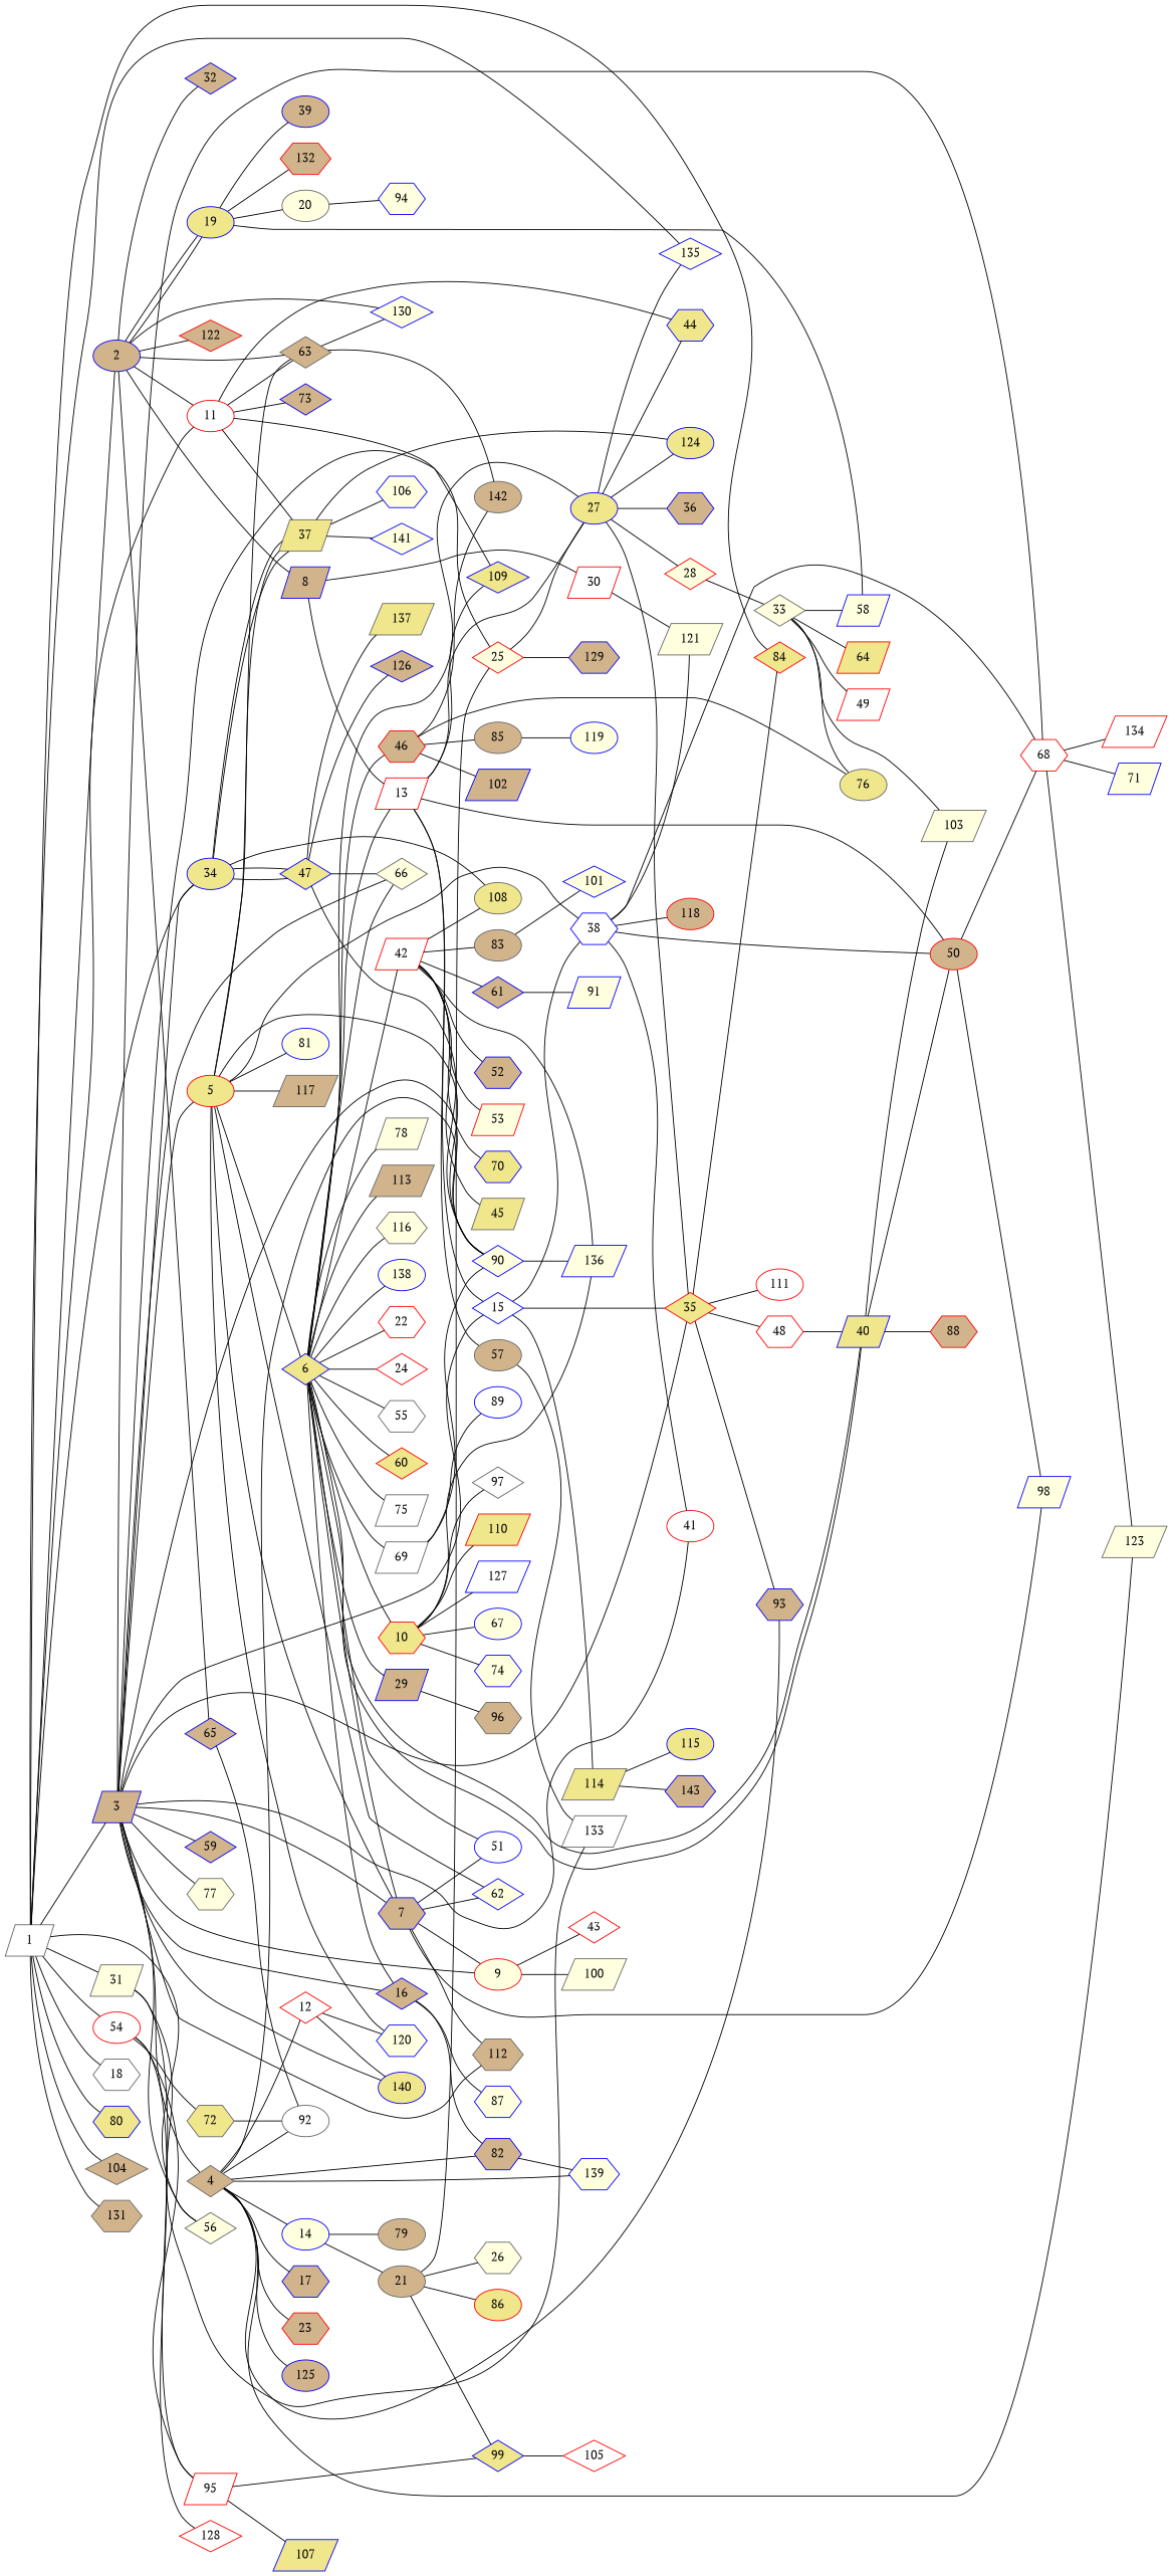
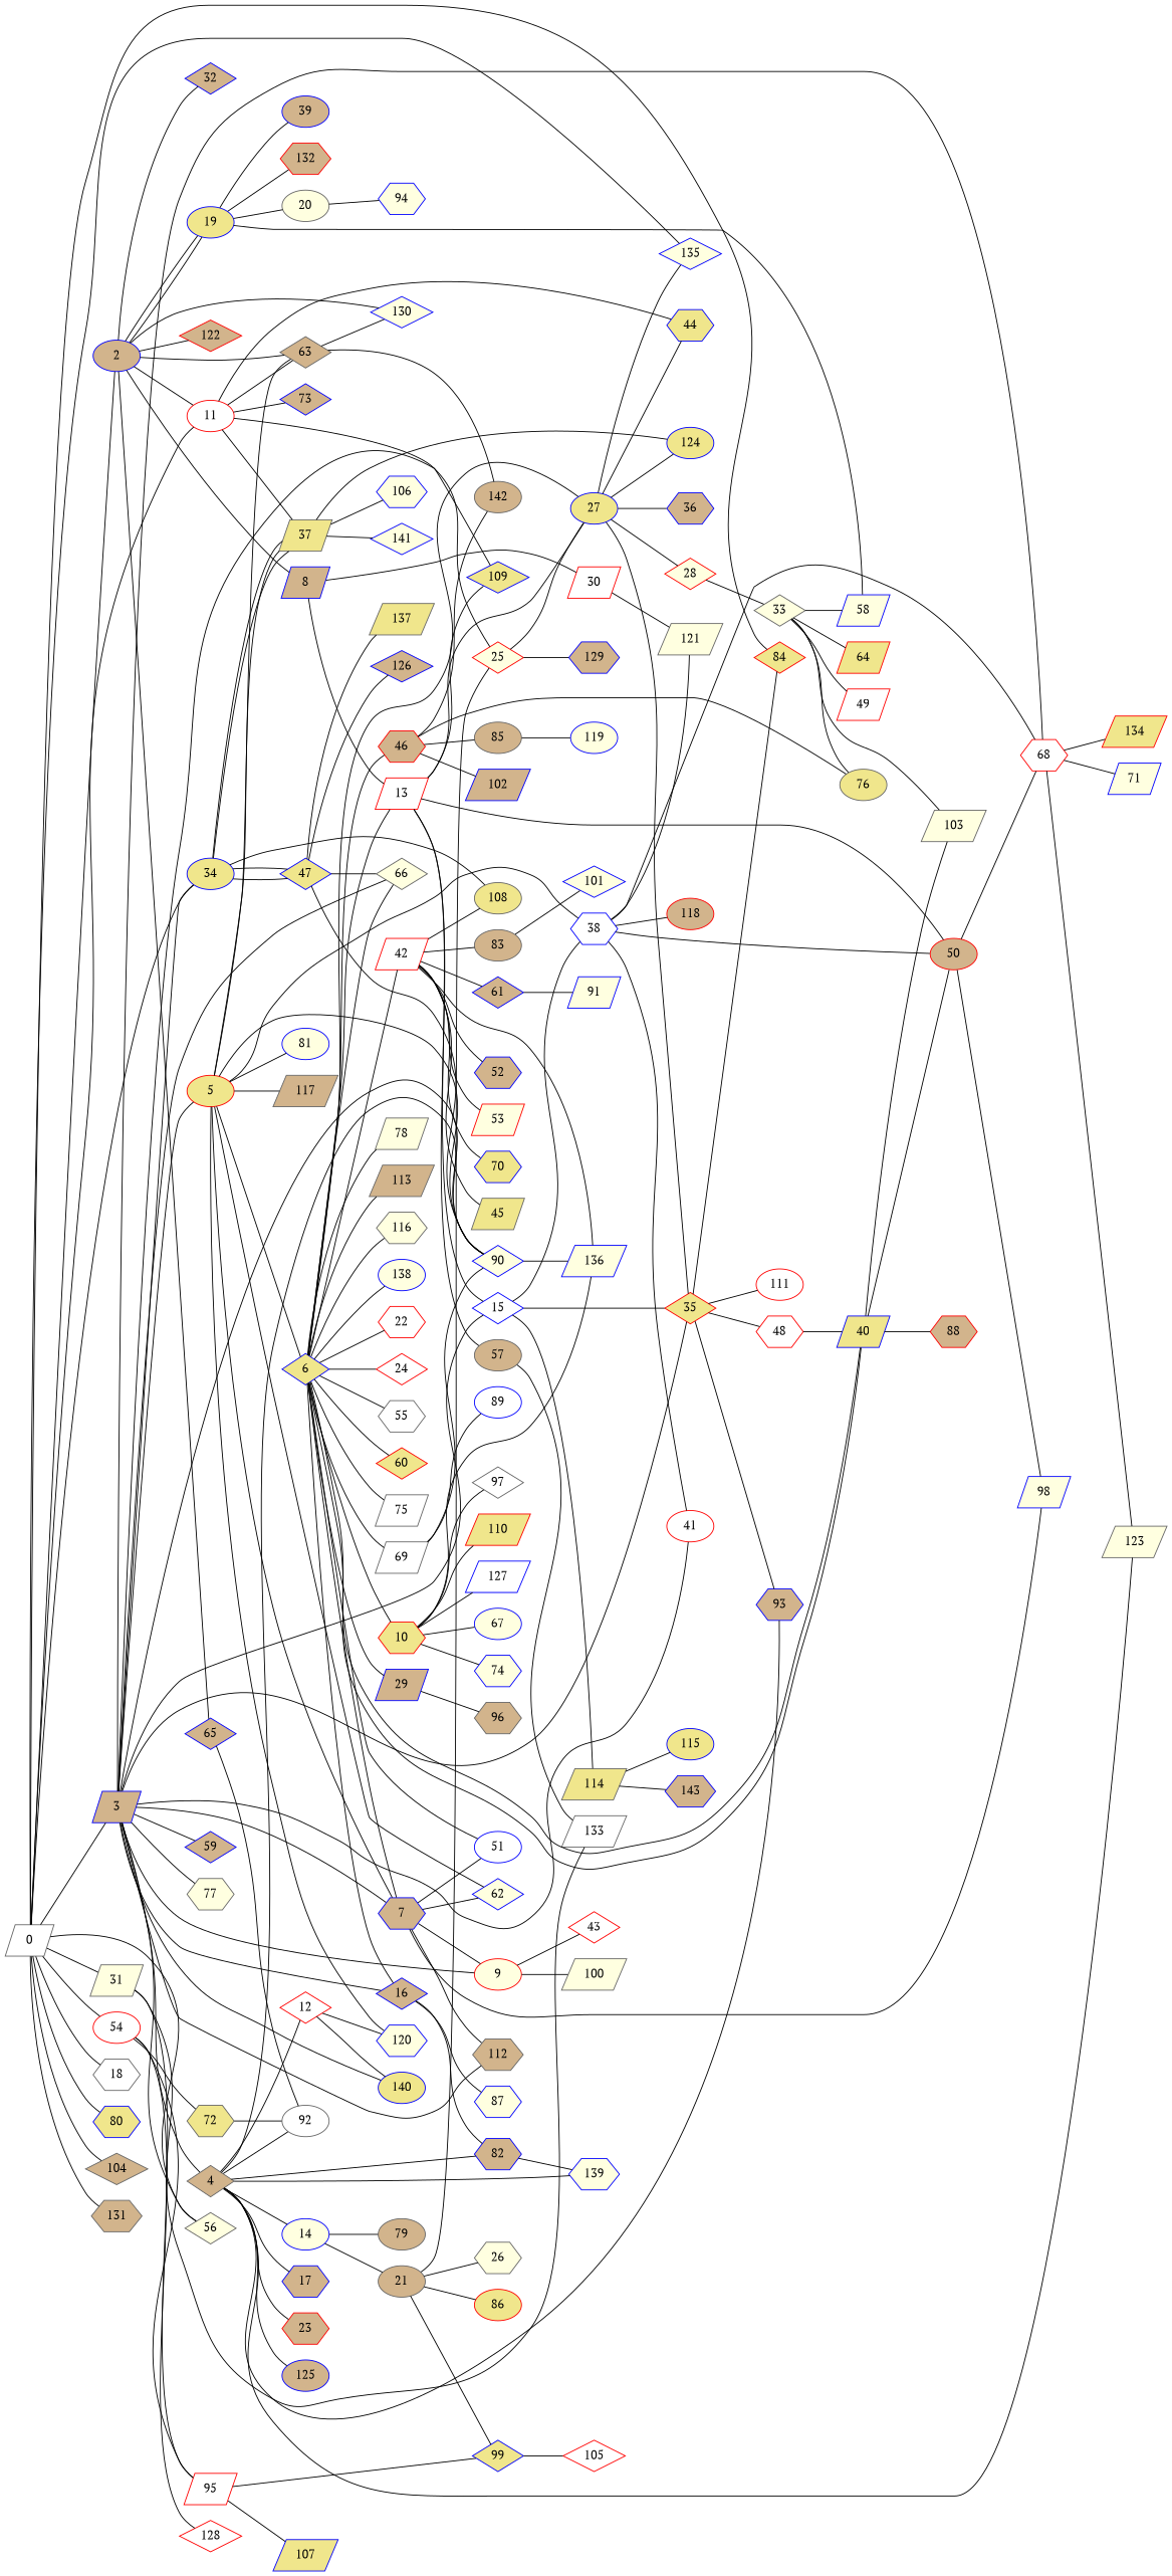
  graph {
    fontname="PT Serif"
    rankdir=LR
    node [color=blue fillcolor=tan fontname="PT Serif" shape=parallelogram style=filled]
    edge [fontname="PT Serif"]
-   1 [color=gray40 fillcolor=white]
+   1 [color=gray40 fillcolor=white label=0]
    2 [shape=ellipse]
    3
    11 [color=red fillcolor=white shape=ellipse]
    18 [color=gray40 fillcolor=white shape=hexagon]
    31 [color=gray40 fillcolor=lightyellow]
    34 [fillcolor=khaki shape=ellipse]
    54 [color=red fillcolor=white shape=ellipse]
    56 [color=gray40 fillcolor=lightyellow shape=diamond]
    80 [fillcolor=khaki shape=hexagon]
    84 [color=red fillcolor=khaki shape=diamond]
    104 [color=gray40 shape=diamond]
    131 [color=gray40 shape=hexagon]
    135 [fillcolor=lightyellow shape=diamond]
    8
    19 [fillcolor=khaki shape=ellipse]
    32 [shape=diamond]
    63 [color=gray40 shape=diamond]
    65 [shape=diamond]
    122 [color=red shape=diamond]
    130 [fillcolor=lightyellow shape=diamond]
    4 [color=gray40 shape=diamond]
    5 [color=red fillcolor=khaki shape=ellipse]
    7 [shape=hexagon]
    9 [color=red fillcolor=lightyellow shape=ellipse]
    15 [fillcolor=white shape=diamond]
    16 [shape=diamond]
    35 [color=red fillcolor=khaki shape=diamond]
    41 [color=red fillcolor=white shape=ellipse]
    59 [shape=diamond]
    66 [color=gray40 fillcolor=lightyellow shape=diamond]
    68 [color=red fillcolor=white shape=hexagon]
    77 [color=gray40 fillcolor=lightyellow shape=hexagon]
    90 [fillcolor=lightyellow shape=diamond]
    109 [fillcolor=khaki shape=diamond]
    112 [color=gray40 shape=hexagon]
    140 [fillcolor=khaki shape=ellipse]
    37 [color=gray40 fillcolor=khaki]
    25 [color=red fillcolor=lightyellow shape=diamond]
    44 [fillcolor=khaki shape=hexagon]
    73 [shape=diamond]
    95 [color=red fillcolor=white]
    133 [color=gray40 fillcolor=white]
    47 [fillcolor=khaki shape=diamond]
    108 [color=gray40 fillcolor=khaki shape=ellipse]
    72 [color=gray40 fillcolor=khaki shape=hexagon]
    128 [color=red fillcolor=white shape=diamond]
    13 [color=red fillcolor=white]
    30 [color=red fillcolor=white]
    20 [color=gray40 fillcolor=lightyellow shape=ellipse]
    39 [shape=ellipse]
    58 [fillcolor=lightyellow]
    132 [color=red shape=hexagon]
    142 [color=gray40 shape=ellipse]
    92 [color=gray40 fillcolor=white shape=ellipse]
    12 [color=red fillcolor=white shape=diamond]
    14 [fillcolor=lightyellow shape=ellipse]
    17 [shape=hexagon]
    23 [color=red shape=hexagon]
    82 [shape=hexagon]
    93 [shape=hexagon]
    123 [color=gray40 fillcolor=lightyellow]
    125 [shape=ellipse]
    139 [fillcolor=lightyellow shape=hexagon]
    6 [fillcolor=khaki shape=diamond]
    38 [fillcolor=white shape=hexagon]
    62 [fillcolor=lightyellow shape=diamond]
    81 [fillcolor=lightyellow shape=ellipse]
    117 [color=gray40]
    120 [fillcolor=lightyellow shape=hexagon]
    51 [fillcolor=white shape=ellipse]
    98 [fillcolor=lightyellow]
    43 [color=red fillcolor=white shape=diamond]
    100 [color=gray40 fillcolor=lightyellow]
    114 [color=gray40 fillcolor=khaki]
    87 [fillcolor=lightyellow shape=hexagon]
    111 [color=red fillcolor=white shape=ellipse]
    48 [color=red fillcolor=white shape=hexagon]
    71 [fillcolor=lightyellow]
-   134 [color=red fillcolor=white]
+   134 [color=red fillcolor=khaki]
    136 [fillcolor=lightyellow]
    21 [color=gray40 shape=ellipse]
    79 [color=gray40 shape=ellipse]
    10 [color=red fillcolor=khaki shape=hexagon]
    22 [color=red fillcolor=white shape=hexagon]
    24 [color=red fillcolor=white shape=diamond]
    27 [fillcolor=khaki shape=ellipse]
    29
    40 [fillcolor=khaki]
    42 [color=red fillcolor=white]
    46 [color=red shape=hexagon]
    55 [color=gray40 fillcolor=white shape=hexagon]
    60 [color=red fillcolor=khaki shape=diamond]
    69 [color=gray40 fillcolor=white]
    75 [color=gray40 fillcolor=white]
    78 [color=gray40 fillcolor=lightyellow]
    113 [color=gray40]
    116 [color=gray40 fillcolor=lightyellow shape=hexagon]
    138 [fillcolor=lightyellow shape=ellipse]
    124 [fillcolor=khaki shape=ellipse]
    106 [fillcolor=lightyellow shape=hexagon]
    141 [fillcolor=lightyellow shape=diamond]
    50 [color=red shape=ellipse]
    121 [color=gray40 fillcolor=lightyellow]
    118 [color=red shape=ellipse]
    67 [fillcolor=lightyellow shape=ellipse]
    74 [fillcolor=lightyellow shape=hexagon]
    97 [color=gray40 fillcolor=white shape=diamond]
    110 [color=red fillcolor=khaki]
    127 [fillcolor=white]
    57 [color=gray40 shape=ellipse]
    28 [color=red fillcolor=lightyellow shape=diamond]
    36 [shape=hexagon]
    96 [color=gray40 shape=hexagon]
    103 [color=gray40 fillcolor=lightyellow]
    88 [color=red shape=hexagon]
    45 [color=gray40 fillcolor=khaki]
    52 [shape=hexagon]
    53 [color=red fillcolor=lightyellow]
    61 [shape=diamond]
    70 [fillcolor=khaki shape=hexagon]
    83 [color=gray40 shape=ellipse]
    76 [color=gray40 fillcolor=khaki shape=ellipse]
    85 [color=gray40 shape=ellipse]
    102
    89 [fillcolor=white shape=ellipse]
    129 [shape=hexagon]
    26 [color=gray40 fillcolor=lightyellow shape=hexagon]
    86 [color=red fillcolor=khaki shape=ellipse]
    99 [fillcolor=khaki shape=diamond]
    115 [fillcolor=khaki shape=ellipse]
    143 [shape=hexagon]
    94 [fillcolor=lightyellow shape=hexagon]
    105 [color=red fillcolor=white shape=diamond]
    33 [color=gray40 fillcolor=lightyellow shape=diamond]
    49 [color=red fillcolor=white]
    64 [color=red fillcolor=khaki]
    107 [fillcolor=khaki]
    126 [shape=diamond]
    137 [color=gray40 fillcolor=khaki]
    91 [fillcolor=lightyellow]
    101 [fillcolor=lightyellow shape=diamond]
    119 [fillcolor=lightyellow shape=ellipse]
    1 -- 2
    1 -- 3
    1 -- 11
    1 -- 18
    1 -- 31
    1 -- 34
    1 -- 54
    1 -- 56
    1 -- 80
    1 -- 84
    1 -- 104
    1 -- 131
    1 -- 135
    2 -- 11
    2 -- 8
    2 -- 19
    2 -- 19
    2 -- 32
    2 -- 63
    2 -- 65
    2 -- 122
    2 -- 130
    3 -- 34
    3 -- 56
    3 -- 4
    3 -- 5
    3 -- 7
    3 -- 9
    3 -- 15
    3 -- 16
    3 -- 35
    3 -- 41
    3 -- 59
    3 -- 66
    3 -- 68
    3 -- 77
    3 -- 90
    3 -- 109
    3 -- 112
    3 -- 140
    11 -- 63
    11 -- 37
    11 -- 25
    11 -- 44
    11 -- 73
    31 -- 95
    31 -- 133
    34 -- 37
    34 -- 37
    34 -- 47
    34 -- 47
    34 -- 108
    54 -- 95
    54 -- 72
    54 -- 128
    8 -- 13
    8 -- 30
    19 -- 20
    19 -- 39
    19 -- 58
    19 -- 132
    63 -- 130
    63 -- 142
    65 -- 92
    4 -- 90
    4 -- 92
    4 -- 12
    4 -- 14
    4 -- 17
    4 -- 23
    4 -- 82
    4 -- 93
    4 -- 123
    4 -- 125
    4 -- 139
    5 -- 63
    5 -- 7
    5 -- 90
    5 -- 37
    5 -- 6
    5 -- 38
    5 -- 62
    5 -- 81
    5 -- 117
    5 -- 120
    7 -- 9
    7 -- 112
    7 -- 62
    7 -- 51
    7 -- 98
    9 -- 43
    9 -- 100
    15 -- 35
    15 -- 38
    15 -- 114
    16 -- 82
    16 -- 87
    35 -- 84
    35 -- 93
    35 -- 111
    35 -- 48
    68 -- 123
    68 -- 71
    68 -- 134
    90 -- 136
    37 -- 124
    37 -- 106
    37 -- 141
    25 -- 27
    25 -- 129
    95 -- 99
    95 -- 107
    47 -- 66
    47 -- 90
    47 -- 126
    47 -- 137
    72 -- 92
    13 -- 15
    13 -- 109
    13 -- 27
    13 -- 50
    13 -- 57
    30 -- 121
    20 -- 94
    12 -- 140
    12 -- 120
    14 -- 21
    14 -- 79
    82 -- 139
    6 -- 7
    6 -- 16
    6 -- 66
    6 -- 13
    6 -- 51
    6 -- 10
    6 -- 22
    6 -- 24
    6 -- 27
    6 -- 29
    6 -- 40
    6 -- 40
    6 -- 42
    6 -- 46
    6 -- 55
    6 -- 60
    6 -- 69
    6 -- 75
    6 -- 78
    6 -- 113
    6 -- 116
    6 -- 138
    38 -- 41
    38 -- 68
    38 -- 50
    38 -- 121
    38 -- 118
    114 -- 115
    114 -- 143
    48 -- 40
    21 -- 25
    21 -- 26
    21 -- 86
    21 -- 99
    10 -- 136
    10 -- 67
    10 -- 74
    10 -- 97
    10 -- 110
    10 -- 127
    27 -- 135
    27 -- 35
    27 -- 44
    27 -- 124
    27 -- 28
    27 -- 36
    29 -- 96
    40 -- 50
    40 -- 103
    40 -- 88
    42 -- 108
    42 -- 136
    42 -- 45
    42 -- 52
    42 -- 53
    42 -- 61
    42 -- 70
    42 -- 83
    46 -- 142
    46 -- 76
    46 -- 85
    46 -- 102
    69 -- 90
    69 -- 89
    50 -- 68
    50 -- 98
    57 -- 133
    28 -- 33
    61 -- 91
    83 -- 101
    85 -- 119
    99 -- 105
    33 -- 58
    33 -- 103
    33 -- 76
    33 -- 49
    33 -- 64
  }
